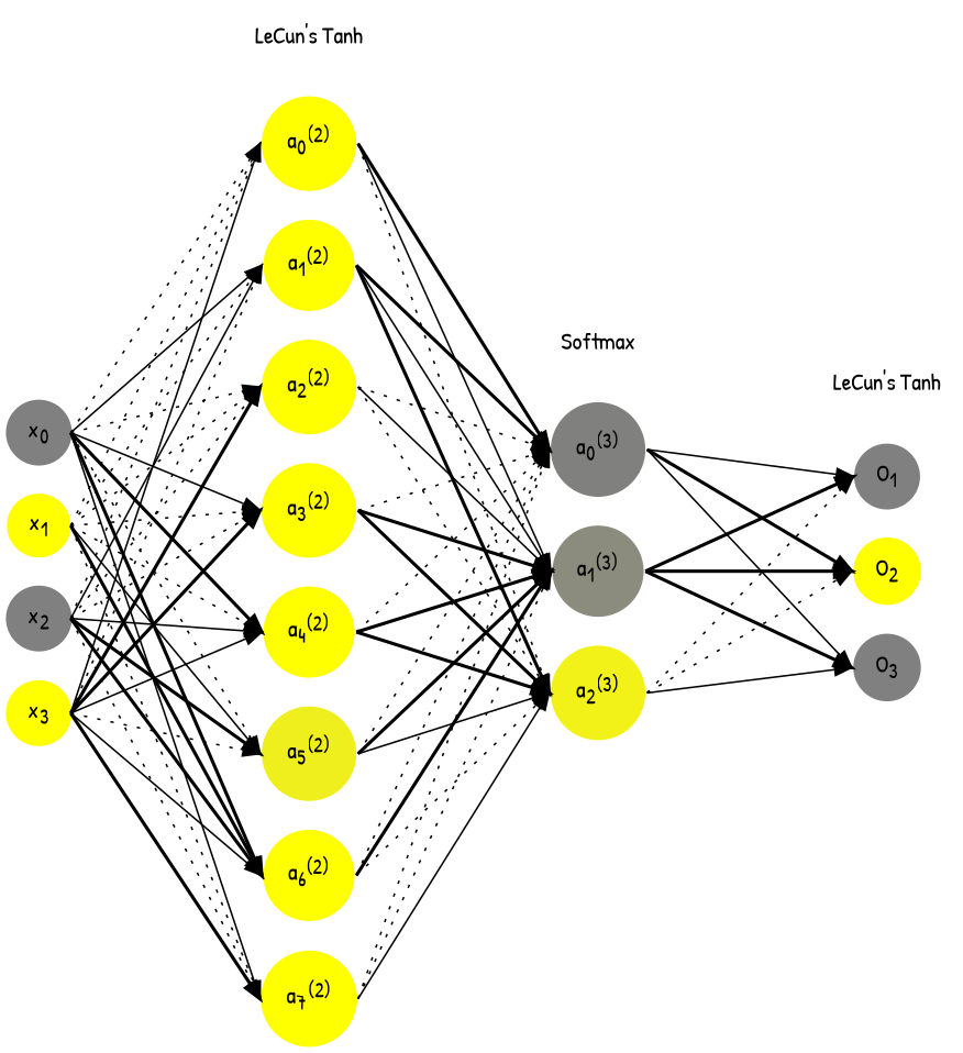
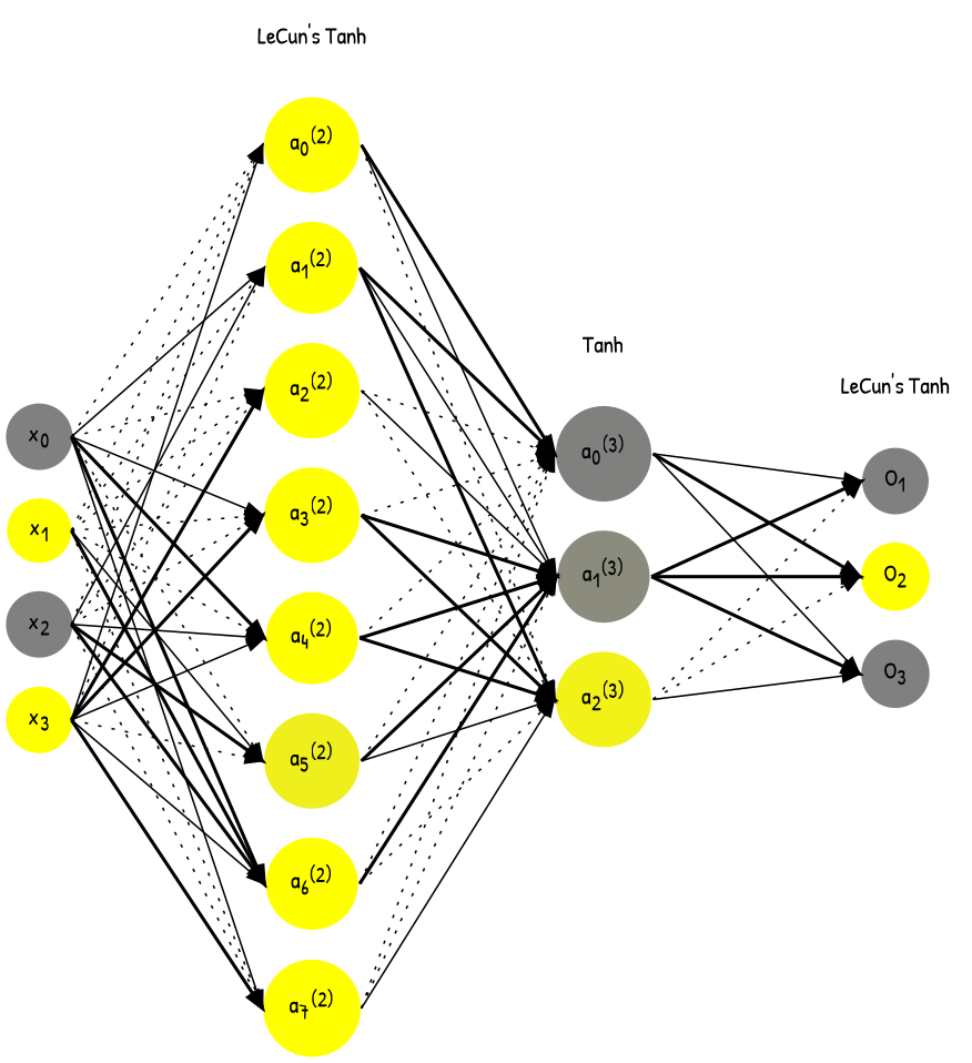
  digraph {
    rankdir=LR
    ranksep=1.4
    splines=false
    fontname="Patrick Hand"
    node [color="0.1667, 0.0, 0.5" fillcolor="0.1667, 0.0, 0.5" shape=circle style=filled fontname="Patrick Hand"]
    edge [headport=w style=dotted tailport=e fontname="Patrick Hand"]
    n1 [label=<x<sub>0</sub>>]
    n2 [color="0.1667, 1.0, 1.0" fillcolor="0.1667, 1.0, 1.0" label=<x<sub>1</sub>>]
    n3 [label=<x<sub>2</sub>>]
    n4 [color="0.1667, 1.0, 1.0" fillcolor="0.1667, 1.0, 1.0" label=<x<sub>3</sub>>]
    n5 [color="0.1667, 1.714321, 1.357161" fillcolor="0.1667, 1.714321, 1.357161" label=<a<sub>0</sub><sup>(2)</sup>>]
    n6 [color="0.1667, 1.308832, 1.154416" fillcolor="0.1667, 1.308832, 1.154416" label=<a<sub>1</sub><sup>(2)</sup>>]
    n7 [color="0.1667, 1.687856, 1.343928" fillcolor="0.1667, 1.687856, 1.343928" label=<a<sub>2</sub><sup>(2)</sup>>]
    n8 [color="0.1667, 1.703962, 1.351981" fillcolor="0.1667, 1.703962, 1.351981" label=<a<sub>3</sub><sup>(2)</sup>>]
    n9 [color="0.1667, 1.684191, 1.342095" fillcolor="0.1667, 1.684191, 1.342095" label=<a<sub>4</sub><sup>(2)</sup>>]
    n10 [color="0.1667, 0.872965, 0.936482" fillcolor="0.1667, 0.872965, 0.936482" label=<a<sub>5</sub><sup>(2)</sup>>]
    n11 [color="0.1667, 1.698768, 1.349384" fillcolor="0.1667, 1.698768, 1.349384" label=<a<sub>6</sub><sup>(2)</sup>>]
    n12 [color="0.1667, 1.697557, 1.348778" fillcolor="0.1667, 1.697557, 1.348778" label=<a<sub>7</sub><sup>(2)</sup>>]
    n13 [color="0.1667, 0.004944, 0.502472" fillcolor="0.1667, 0.004944, 0.502472" label=<a<sub>0</sub><sup>(3)</sup>>]
    n14 [color="0.1667, 0.100717, 0.550359" fillcolor="0.1667, 0.100717, 0.550359" label=<a<sub>1</sub><sup>(3)</sup>>]
    n15 [color="0.1667, 0.894339, 0.947170" fillcolor="0.1667, 0.894339, 0.947170" label=<a<sub>2</sub><sup>(3)</sup>>]
    n16 [label=<O<sub>1</sub>>]
    n17 [color="0.1667, 1.0, 1.0" fillcolor="0.1667, 1.0, 1.0" label=<O<sub>2</sub>>]
    n18 [label=<O<sub>3</sub>>]
    n19 [label="LeCun's Tanh" shape=plaintext color="" fillcolor="" style=""]
-   n20 [label=Softmax shape=plaintext color="" fillcolor="" style=""]
+   n20 [label=Tanh shape=plaintext color="" fillcolor="" style=""]
    n21 [label="LeCun's Tanh" shape=plaintext color="" fillcolor="" style=""]
    subgraph sub_1 {
      n1
    }
    subgraph sub_2 {
      n2
    }
    subgraph sub_3 {
      n3
    }
    subgraph sub_4 {
      n4
    }
    subgraph sub_5 {
      n5
    }
    subgraph sub_6 {
      n6
    }
    subgraph sub_7 {
      n7
    }
    subgraph sub_8 {
      n8
    }
    subgraph sub_9 {
      n9
    }
    subgraph sub_10 {
      n10
    }
    subgraph sub_11 {
      n11
    }
    subgraph sub_12 {
      n12
    }
    subgraph sub_13 {
      n13
    }
    subgraph sub_14 {
      n14
    }
    subgraph sub_15 {
      n15
    }
    subgraph sub_16 {
      n16
    }
    subgraph sub_17 {
      n17
    }
    subgraph sub_18 {
      n18
    }
    subgraph sub_19 {
      rank=same
      n1
      n2
      n3
      n4
    }
    subgraph sub_20 {
      rank=same
      n5
      n6
      n7
      n8
      n9
      n10
      n11
      n12
    }
    subgraph sub_21 {
      rank=same
      n13
      n14
      n15
    }
    subgraph sub_22 {
      rank=same
      n16
      n17
      n18
    }
    subgraph sub_23 {
      rank=same
      n5
      n19
    }
    subgraph sub_24 {
      rank=same
      n13
      n20
    }
    subgraph sub_25 {
      rank=same
      n16
      n21
    }
    n1 -> n2 [style=invis]
    n1 -> n5
    n1 -> n6 [style=solid]
    n1 -> n7
    n1 -> n8 [style=solid]
    n1 -> n9 [style=bold]
    n1 -> n10
    n1 -> n11 [style=bold]
    n1 -> n12 [style=solid]
    n2 -> n3 [style=invis]
    n2 -> n5
    n2 -> n6
    n2 -> n7
    n2 -> n8
    n2 -> n9
    n2 -> n10 [style=solid]
    n2 -> n11 [style=bold]
    n2 -> n12
    n3 -> n4 [style=invis]
    n3 -> n5
    n3 -> n6 [style=solid]
    n3 -> n7
    n3 -> n8
    n3 -> n9 [style=solid]
    n3 -> n10 [style=bold]
    n3 -> n11 [style=bold]
    n3 -> n12
    n4 -> n5 [style=solid]
    n4 -> n6
    n4 -> n7 [style=bold]
    n4 -> n8 [style=bold]
    n4 -> n9 [style=solid]
    n4 -> n10
    n4 -> n11 [style=solid]
    n4 -> n12 [style=bold]
    n5 -> n6 [style=invis]
    n5 -> n13 [style=bold]
    n5 -> n14 [style=solid]
    n5 -> n15
    n6 -> n7 [style=invis]
    n6 -> n13 [style=bold]
    n6 -> n14 [style=solid]
    n6 -> n15 [style=bold]
    n7 -> n8 [style=invis]
    n7 -> n13
    n7 -> n14 [style=solid]
    n7 -> n15
    n8 -> n9 [style=invis]
    n8 -> n13
    n8 -> n14 [style=bold]
    n8 -> n15 [style=bold]
    n9 -> n10 [style=invis]
    n9 -> n13
    n9 -> n14 [style=bold]
    n9 -> n15 [style=bold]
    n10 -> n11 [style=invis]
    n10 -> n13
    n10 -> n14 [style=bold]
    n10 -> n15 [style=solid]
    n11 -> n12 [style=invis]
    n11 -> n13
    n11 -> n14 [style=bold]
    n11 -> n15
    n12 -> n13
    n12 -> n14
    n12 -> n15 [style=solid]
    n13 -> n14 [style=invis]
    n13 -> n16 [style=solid]
    n13 -> n17 [style=bold]
    n13 -> n18 [style=solid]
    n14 -> n15 [style=invis]
    n14 -> n16 [style=bold]
    n14 -> n17 [style=bold]
    n14 -> n18 [style=bold]
    n15 -> n16
    n15 -> n17
    n15 -> n18 [style=solid]
    n16 -> n17 [style=invis]
    n17 -> n18 [style=invis]
    n19 -> n5 [style=invis]
    n20 -> n13 [style=invis]
    n21 -> n16 [style=invis]
  }
